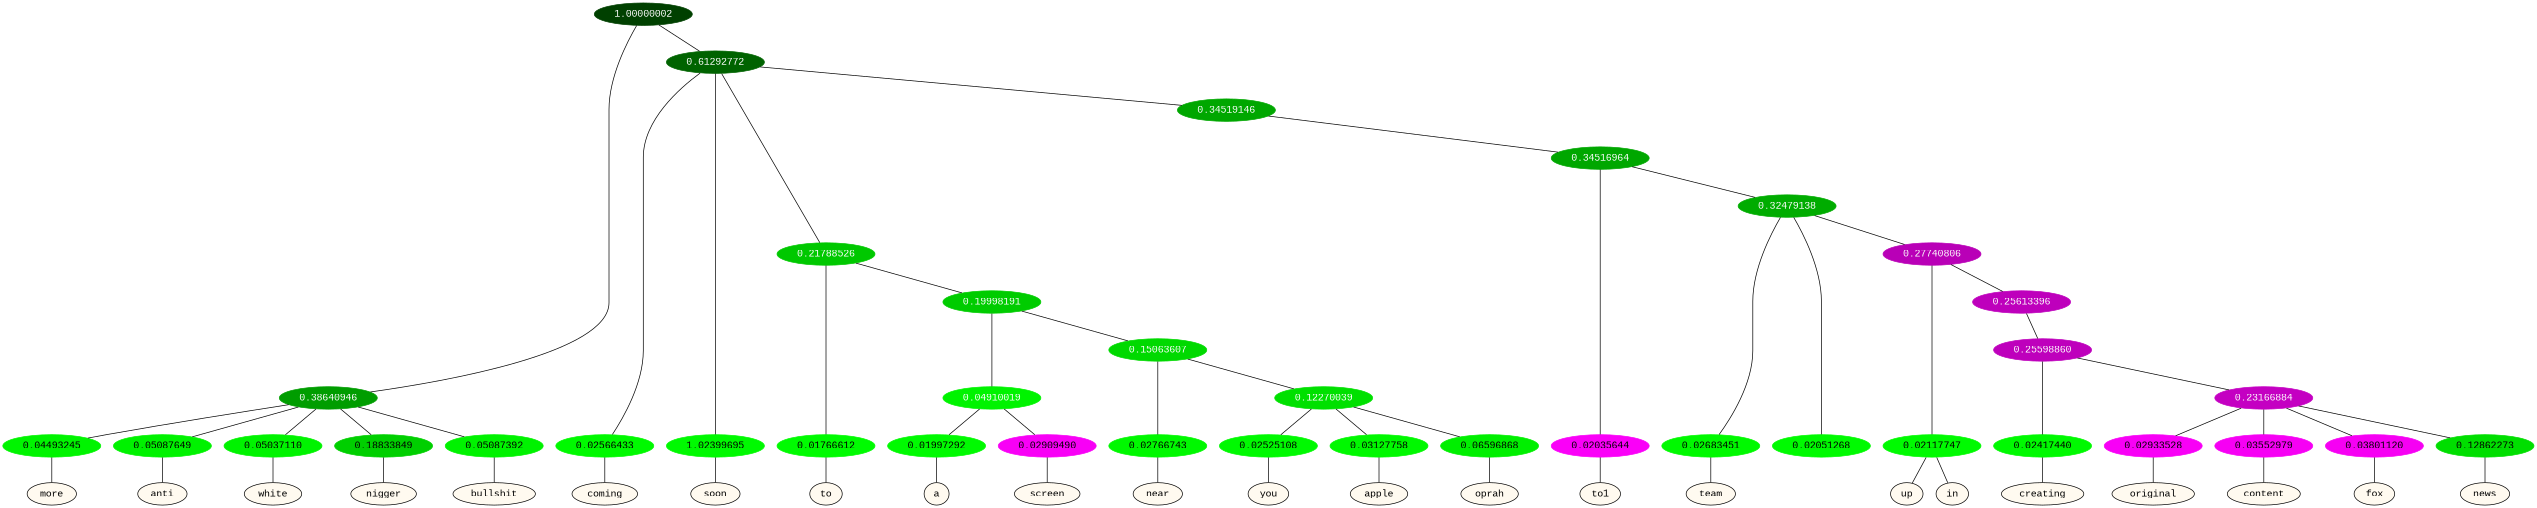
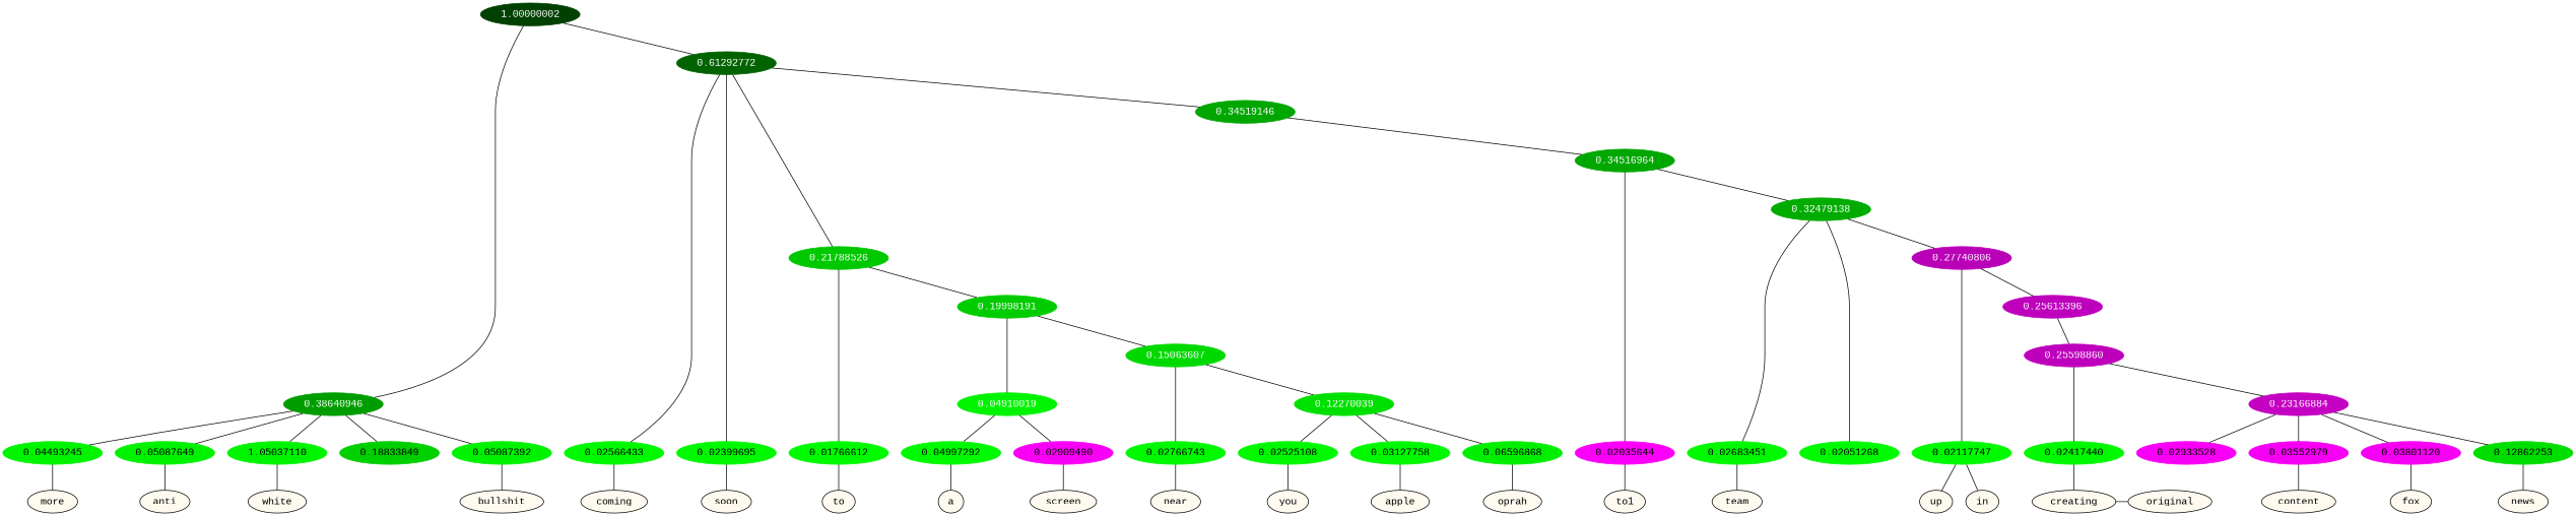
  graph {
    fontname="Liberation Mono"
    node [color=black fontname="Liberation Mono" format=png nodesep=0.001 ordering=out overlap_scaling=0.01 ranksep=0.001 style=filled]
    edge [fontname="Liberation Mono"]
    n1 [fillcolor=floralwhite height=0.15 label=more style="filled,solid" width=0.15]
    n2 [fillcolor=floralwhite height=0.15 label=anti style="filled,solid" width=0.15]
    n3 [fillcolor=floralwhite height=0.15 label=white style="filled,solid" width=0.15]
-   n4 [fillcolor=floralwhite height=0.15 label=nigger style="filled,solid" width=0.15]
    n5 [fillcolor=floralwhite height=0.15 label=bullshit style="filled,solid" width=0.15]
    n6 [fillcolor=floralwhite height=0.15 label=coming style="filled,solid" width=0.15]
    n7 [fillcolor=floralwhite height=0.15 label=soon style="filled,solid" width=0.15]
    n8 [fillcolor=floralwhite height=0.15 label=to style="filled,solid" width=0.15]
    n9 [fillcolor=floralwhite height=0.15 label=a style="filled,solid" width=0.15]
    n10 [fillcolor=floralwhite height=0.15 label=screen style="filled,solid" width=0.15]
    n11 [fillcolor=floralwhite height=0.15 label=near style="filled,solid" width=0.15]
    n12 [fillcolor=floralwhite height=0.15 label=you style="filled,solid" width=0.15]
    n13 [fillcolor=floralwhite height=0.15 label=apple style="filled,solid" width=0.15]
    n14 [fillcolor=floralwhite height=0.15 label=oprah style="filled,solid" width=0.15]
    n15 [fillcolor=floralwhite height=0.15 label=to1 style="filled,solid" width=0.15]
    n16 [fillcolor=floralwhite height=0.15 label=team style="filled,solid" width=0.15]
    n17 [fillcolor=floralwhite height=0.15 label=up style="filled,solid" width=0.15]
    n18 [fillcolor=floralwhite height=0.15 label=in style="filled,solid" width=0.15]
    n19 [fillcolor=floralwhite height=0.15 label=creating style="filled,solid" width=0.15]
    n20 [fillcolor=floralwhite height=0.15 label=original style="filled,solid" width=0.15]
    n21 [fillcolor=floralwhite height=0.15 label=content style="filled,solid" width=0.15]
    n22 [fillcolor=floralwhite height=0.15 label=fox style="filled,solid" width=0.15]
    n23 [fillcolor=floralwhite height=0.15 label=news style="filled,solid" width=0.15]
    n24 [color="0.334 1.000 0.955" fontcolor=black height=0.15 label=0.04493245 width=0.15]
    n25 [color="0.334 1.000 0.949" fontcolor=black height=0.15 label=0.05087649 width=0.15]
-   n26 [color="0.334 1.000 0.950" fontcolor=black height=0.15 label=0.05037110 width=0.15]
+   n26 [color="0.334 1.000 0.950" fontcolor=black height=0.15 label=1.05037110 width=0.15]
    n27 [color="0.334 1.000 0.812" fontcolor=black height=0.15 label=0.18833849 width=0.15]
    n28 [color="0.334 1.000 0.949" fontcolor=black height=0.15 label=0.05087392 width=0.15]
    n29 [color="0.334 1.000 0.974" fontcolor=black height=0.15 label=0.02566433 width=0.15]
-   n30 [color="0.334 1.000 0.976" fontcolor=black height=0.15 label=1.02399695 width=0.15]
+   n30 [color="0.334 1.000 0.976" fontcolor=black height=0.15 label=0.02399695 width=0.15]
    n31 [color="0.334 1.000 0.982" fontcolor=black height=0.15 label=0.01766612 width=0.15]
-   n32 [color="0.334 1.000 0.980" fontcolor=black height=0.15 label=0.01997292 width=0.15]
+   n32 [color="0.334 1.000 0.980" fontcolor=black height=0.15 label=0.04997292 width=0.15]
    n33 [color="0.835 1.000 0.971" fontcolor=black height=0.15 label=0.02909490 width=0.15]
    n34 [color="0.334 1.000 0.972" fontcolor=black height=0.15 label=0.02766743 width=0.15]
    n35 [color="0.334 1.000 0.975" fontcolor=black height=0.15 label=0.02525108 width=0.15]
    n36 [color="0.334 1.000 0.969" fontcolor=black height=0.15 label=0.03127758 width=0.15]
    n37 [color="0.334 1.000 0.934" fontcolor=black height=0.15 label=0.06596868 width=0.15]
    n38 [color="0.835 1.000 0.980" fontcolor=black height=0.15 label=0.02035644 width=0.15]
    n39 [color="0.334 1.000 0.973" fontcolor=black height=0.15 label=0.02683451 width=0.15]
    n40 [color="0.334 1.000 0.979" fontcolor=black height=0.15 label=0.02051268 width=0.15]
    n41 [color="0.334 1.000 0.979" fontcolor=black height=0.15 label=0.02117747 width=0.15]
    n42 [color="0.334 1.000 0.976" fontcolor=black height=0.15 label=0.02417440 width=0.15]
    n43 [color="0.835 1.000 0.971" fontcolor=black height=0.15 label=0.02933528 width=0.15]
    n44 [color="0.835 1.000 0.964" fontcolor=black height=0.15 label=0.03552979 width=0.15]
    n45 [color="0.835 1.000 0.962" fontcolor=black height=0.15 label=0.03801120 width=0.15]
-   n46 [color="0.334 1.000 0.871" fontcolor=black height=0.15 label=0.12862273 width=0.15]
+   n46 [color="0.334 1.000 0.871" fontcolor=black height=0.15 label=0.12862253 width=0.15]
    n47 [color="0.334 1.000 0.250" fontcolor=grey99 height=0.15 label=1.00000002 width=0.15]
    n48 [color="0.334 1.000 0.614" fontcolor=grey99 height=0.15 label=0.38640946 width=0.15]
    n49 [color="0.334 1.000 0.387" fontcolor=grey99 height=0.15 label=0.61292772 width=0.15]
    n50 [color="0.334 1.000 0.782" fontcolor=grey99 height=0.15 label=0.21788526 width=0.15]
    n51 [color="0.334 1.000 0.655" fontcolor=grey99 height=0.15 label=0.34519146 width=0.15]
    n52 [color="0.334 1.000 0.800" fontcolor=grey99 height=0.15 label=0.19998191 width=0.15]
    n53 [color="0.334 1.000 0.655" fontcolor=grey99 height=0.15 label=0.34516964 width=0.15]
    n54 [color="0.334 1.000 0.951" fontcolor=grey99 height=0.15 label=0.04910019 width=0.15]
    n55 [color="0.334 1.000 0.849" fontcolor=grey99 height=0.15 label=0.15063607 width=0.15]
    n56 [color="0.334 1.000 0.675" fontcolor=grey99 height=0.15 label=0.32479138 width=0.15]
    n57 [color="0.334 1.000 0.877" fontcolor=grey99 height=0.15 label=0.12270039 width=0.15]
    n58 [color="0.835 1.000 0.723" fontcolor=grey99 height=0.15 label=0.27740806 width=0.15]
    n59 [color="0.835 1.000 0.744" fontcolor=grey99 height=0.15 label=0.25613396 width=0.15]
    n60 [color="0.835 1.000 0.744" fontcolor=grey99 height=0.15 label=0.25598860 width=0.15]
    n61 [color="0.835 1.000 0.768" fontcolor=grey99 height=0.15 label=0.23166884 width=0.15]
    subgraph sub_1 {
      rank=same
      n1
      n2
      n3
-     n4
      n5
      n6
      n7
      n8
      n9
      n10
      n11
      n12
      n13
      n14
      n15
      n16
      n17
      n18
      n19
      n20
      n21
      n22
      n23
    }
    subgraph sub_2 {
      rank=same
      n24
      n25
      n26
      n27
      n28
      n29
      n30
      n31
      n32
      n33
      n34
      n35
      n36
      n37
      n38
      n39
      n40
      n41
      n42
      n43
      n44
      n45
      n46
    }
    n24 -- n1
    n25 -- n2
    n26 -- n3
-   n27 -- n4
    n28 -- n5
    n29 -- n6
    n30 -- n7
    n31 -- n8
    n32 -- n9
    n33 -- n10
    n34 -- n11
    n35 -- n12
    n36 -- n13
    n37 -- n14
    n38 -- n15
    n39 -- n16
    n41 -- n17
    n41 -- n18
    n42 -- n19
-   n43 -- n20
+   n19 -- n20
    n44 -- n21
    n45 -- n22
    n46 -- n23
    n47 -- n48
    n47 -- n49
    n48 -- n24
    n48 -- n25
    n48 -- n26
    n48 -- n27
    n48 -- n28
    n49 -- n29
    n49 -- n30
    n49 -- n50
    n49 -- n51
    n50 -- n31
    n50 -- n52
    n51 -- n53
    n52 -- n54
    n52 -- n55
    n53 -- n38
    n53 -- n56
    n54 -- n32
    n54 -- n33
    n55 -- n34
    n55 -- n57
    n56 -- n39
    n56 -- n40
    n56 -- n58
    n57 -- n35
    n57 -- n36
    n57 -- n37
    n58 -- n41
    n58 -- n59
    n59 -- n60
    n60 -- n42
    n60 -- n61
    n61 -- n43
    n61 -- n44
    n61 -- n45
    n61 -- n46
  }
